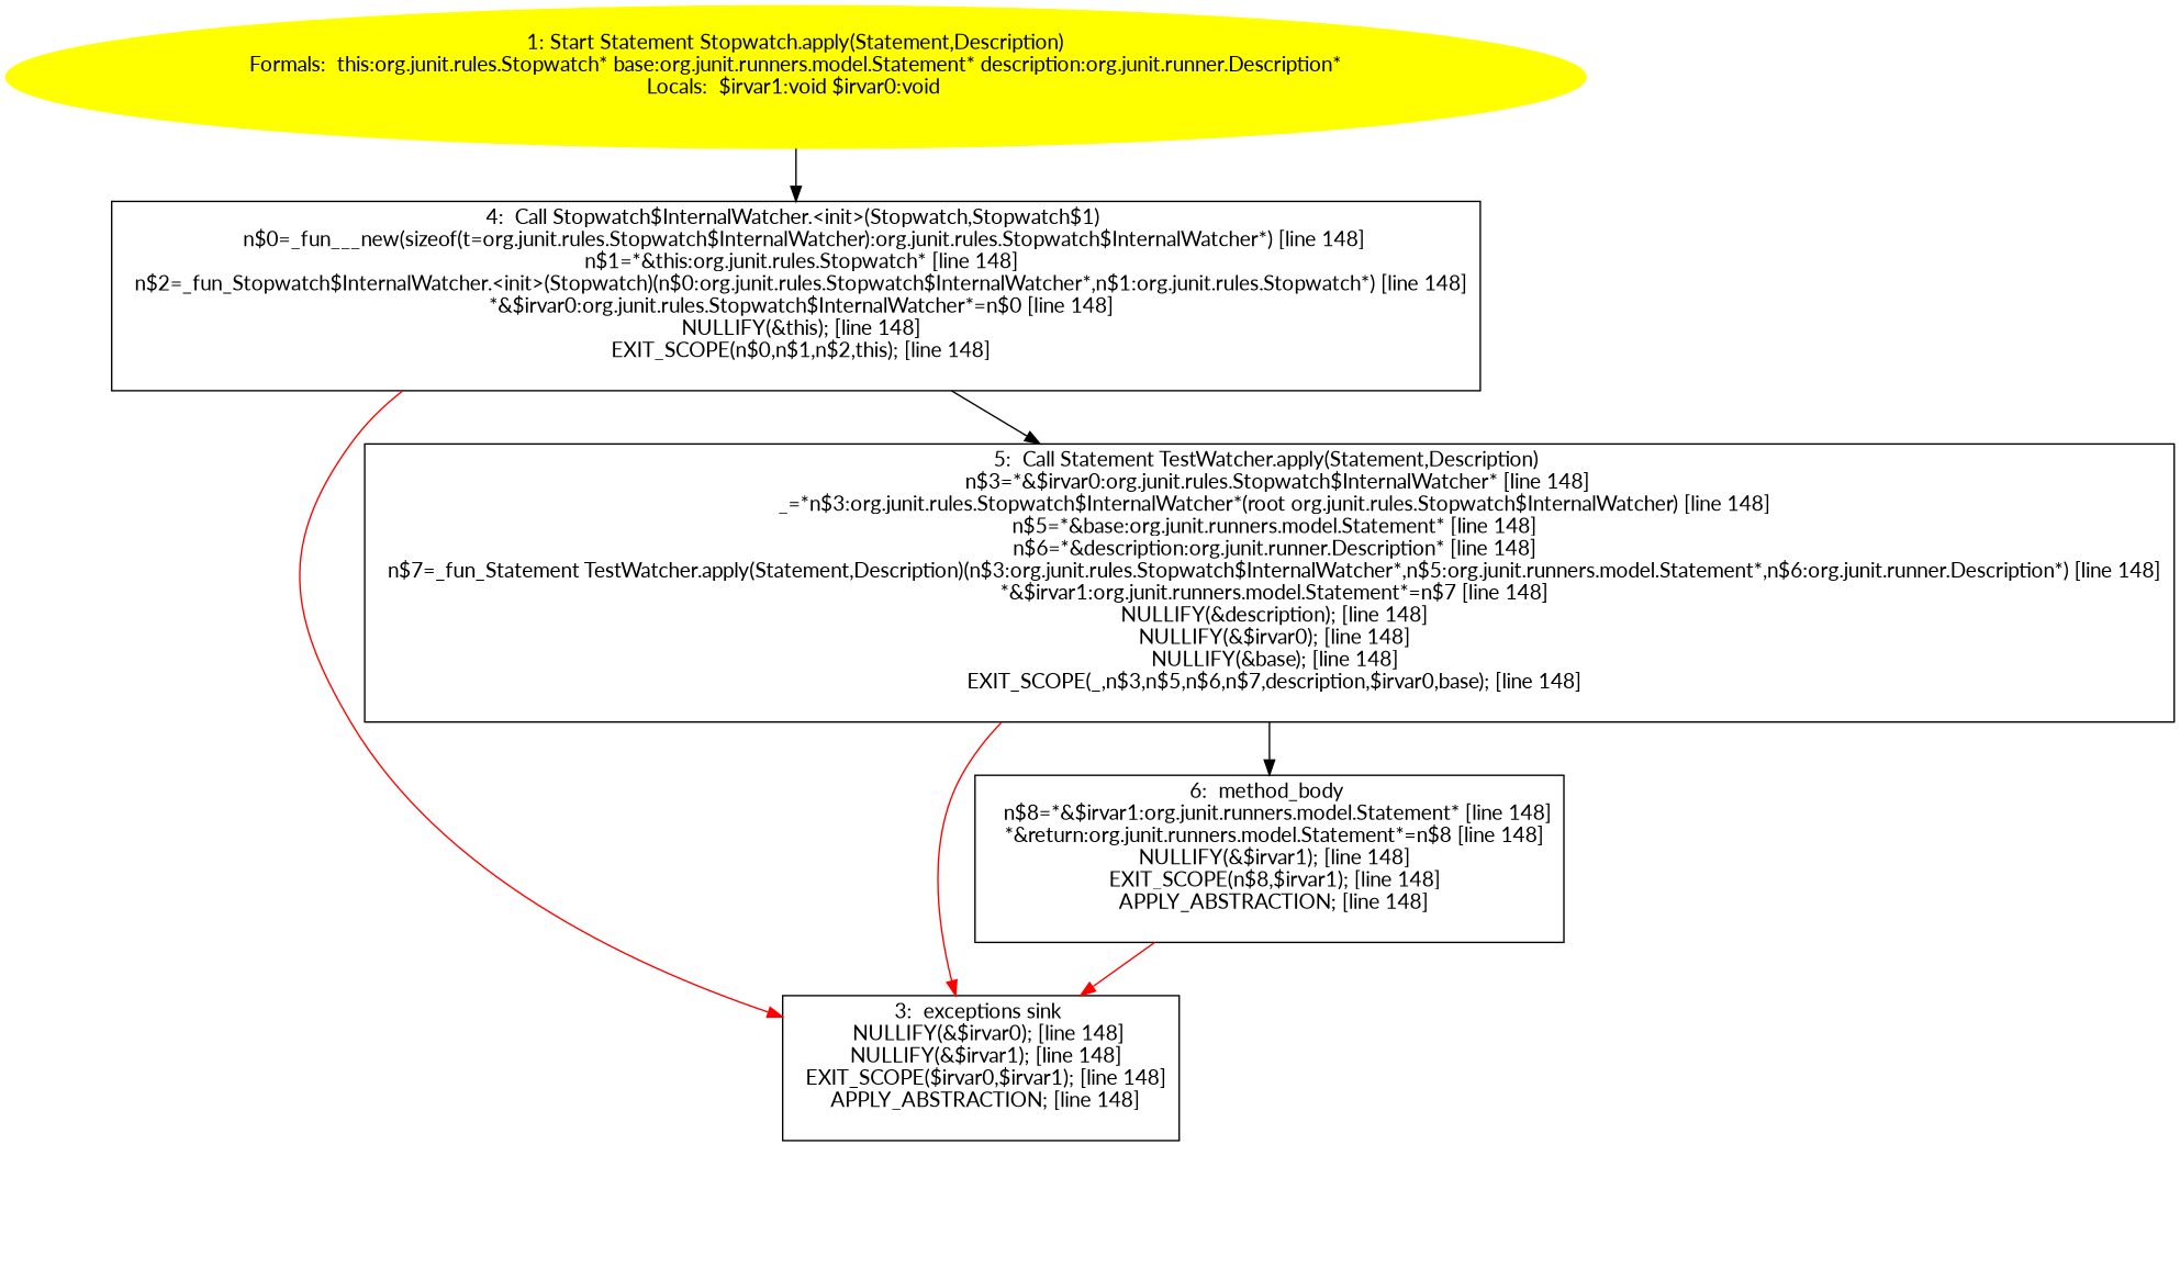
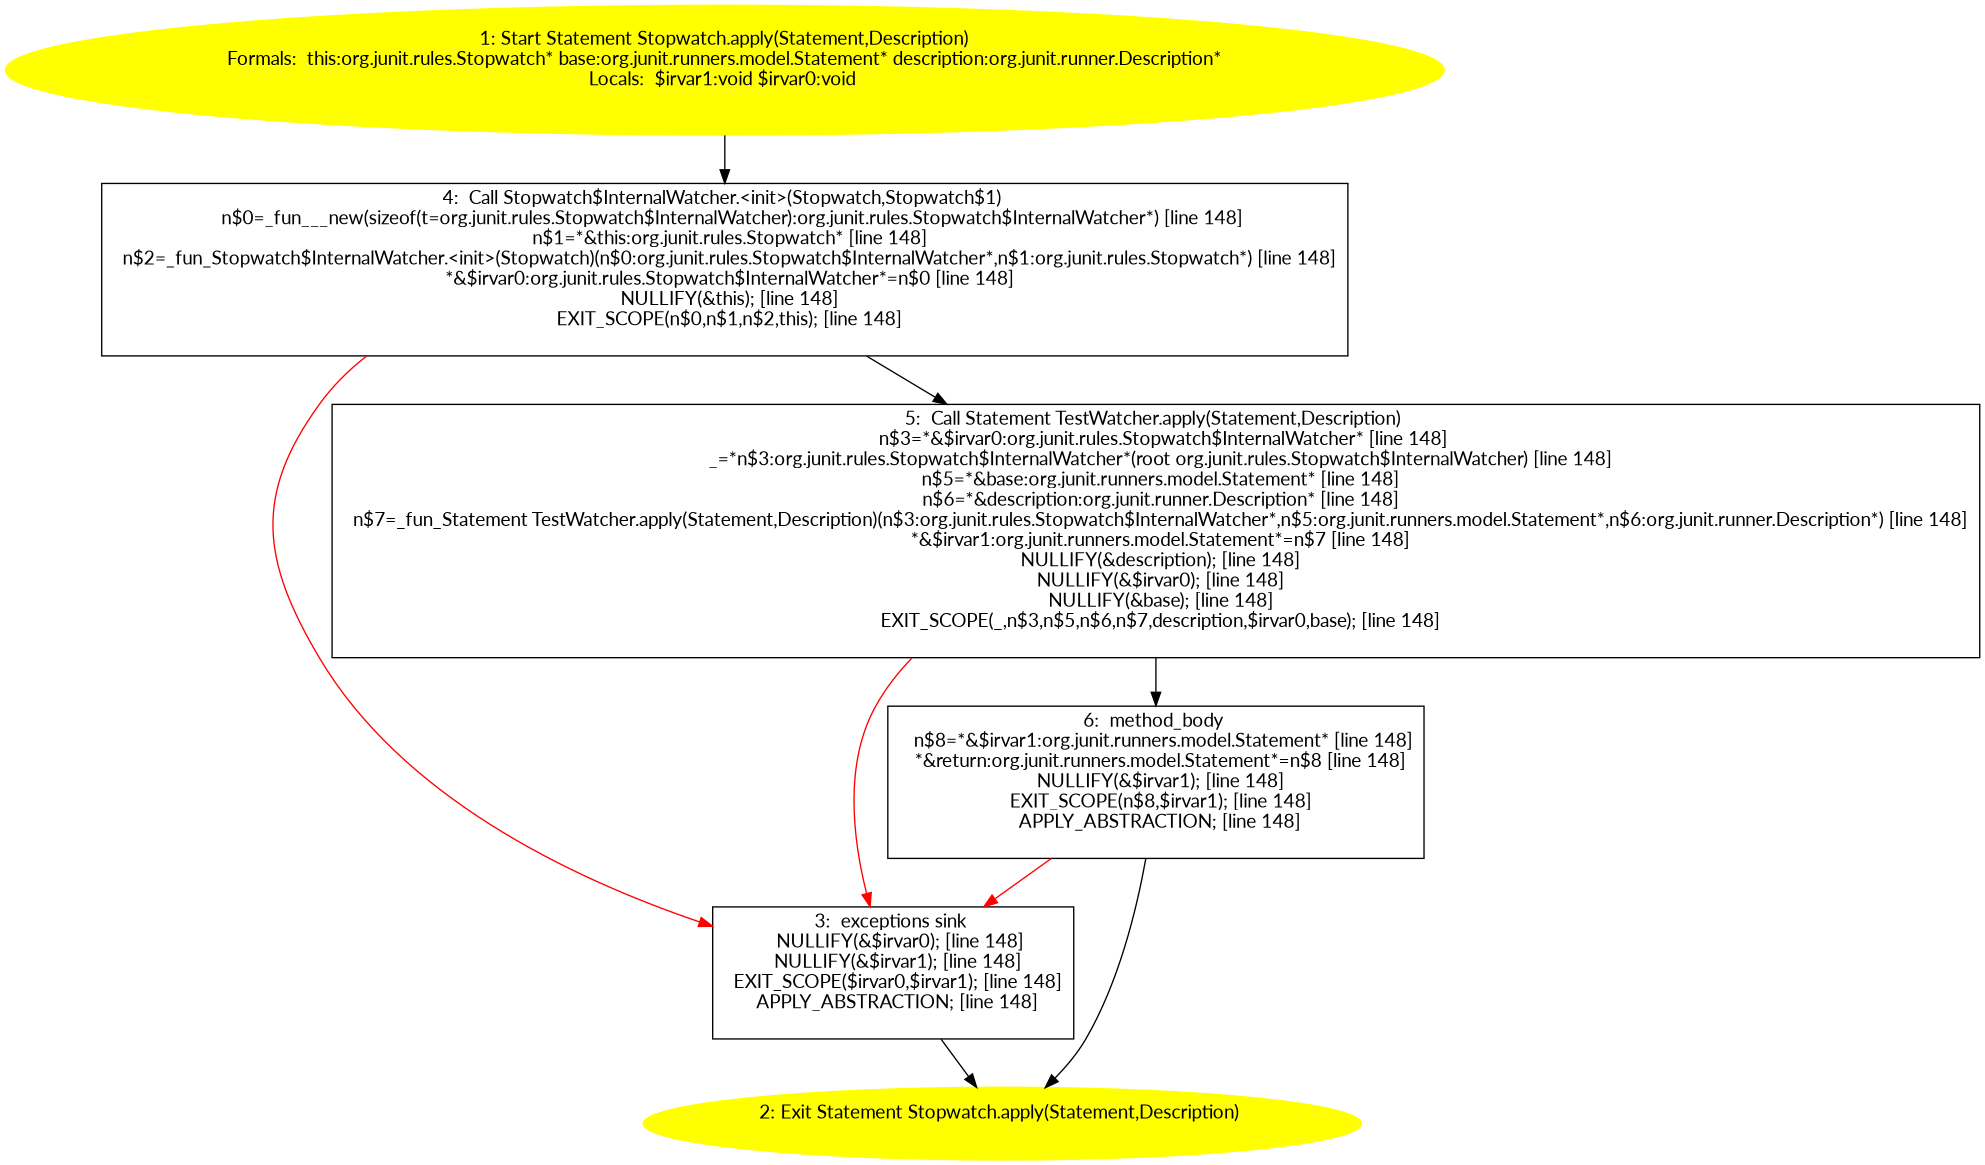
  digraph {
    fontname=Lato
    node [fontname=Lato shape=box]
    edge [fontname=Lato]
    n1 [color=yellow label="1: Start Statement Stopwatch.apply(Statement,Description)\nFormals:  this:org.junit.rules.Stopwatch* base:org.junit.runners.model.Statement* description:org.junit.runner.Description*\nLocals:  $irvar1:void $irvar0:void \n  " style=filled shape=""]
    n2 [label="4:  Call Stopwatch$InternalWatcher.<init>(Stopwatch,Stopwatch$1) \n   n$0=_fun___new(sizeof(t=org.junit.rules.Stopwatch$InternalWatcher):org.junit.rules.Stopwatch$InternalWatcher*) [line 148]\n  n$1=*&this:org.junit.rules.Stopwatch* [line 148]\n  n$2=_fun_Stopwatch$InternalWatcher.<init>(Stopwatch)(n$0:org.junit.rules.Stopwatch$InternalWatcher*,n$1:org.junit.rules.Stopwatch*) [line 148]\n  *&$irvar0:org.junit.rules.Stopwatch$InternalWatcher*=n$0 [line 148]\n  NULLIFY(&this); [line 148]\n  EXIT_SCOPE(n$0,n$1,n$2,this); [line 148]\n "]
    n3 [label="3:  exceptions sink \n   NULLIFY(&$irvar0); [line 148]\n  NULLIFY(&$irvar1); [line 148]\n  EXIT_SCOPE($irvar0,$irvar1); [line 148]\n  APPLY_ABSTRACTION; [line 148]\n "]
    n4 [label="5:  Call Statement TestWatcher.apply(Statement,Description) \n   n$3=*&$irvar0:org.junit.rules.Stopwatch$InternalWatcher* [line 148]\n  _=*n$3:org.junit.rules.Stopwatch$InternalWatcher*(root org.junit.rules.Stopwatch$InternalWatcher) [line 148]\n  n$5=*&base:org.junit.runners.model.Statement* [line 148]\n  n$6=*&description:org.junit.runner.Description* [line 148]\n  n$7=_fun_Statement TestWatcher.apply(Statement,Description)(n$3:org.junit.rules.Stopwatch$InternalWatcher*,n$5:org.junit.runners.model.Statement*,n$6:org.junit.runner.Description*) [line 148]\n  *&$irvar1:org.junit.runners.model.Statement*=n$7 [line 148]\n  NULLIFY(&description); [line 148]\n  NULLIFY(&$irvar0); [line 148]\n  NULLIFY(&base); [line 148]\n  EXIT_SCOPE(_,n$3,n$5,n$6,n$7,description,$irvar0,base); [line 148]\n "]
+   n5 [color=yellow label="2: Exit Statement Stopwatch.apply(Statement,Description) \n  " style=filled shape=""]
    n6 [label="6:  method_body \n   n$8=*&$irvar1:org.junit.runners.model.Statement* [line 148]\n  *&return:org.junit.runners.model.Statement*=n$8 [line 148]\n  NULLIFY(&$irvar1); [line 148]\n  EXIT_SCOPE(n$8,$irvar1); [line 148]\n  APPLY_ABSTRACTION; [line 148]\n "]
    n1 -> n2
    n2 -> n3 [color=red]
    n2 -> n4
+   n3 -> n5
    n4 -> n3 [color=red]
    n4 -> n6
    n6 -> n3 [color=red]
+   n6 -> n5
  }
